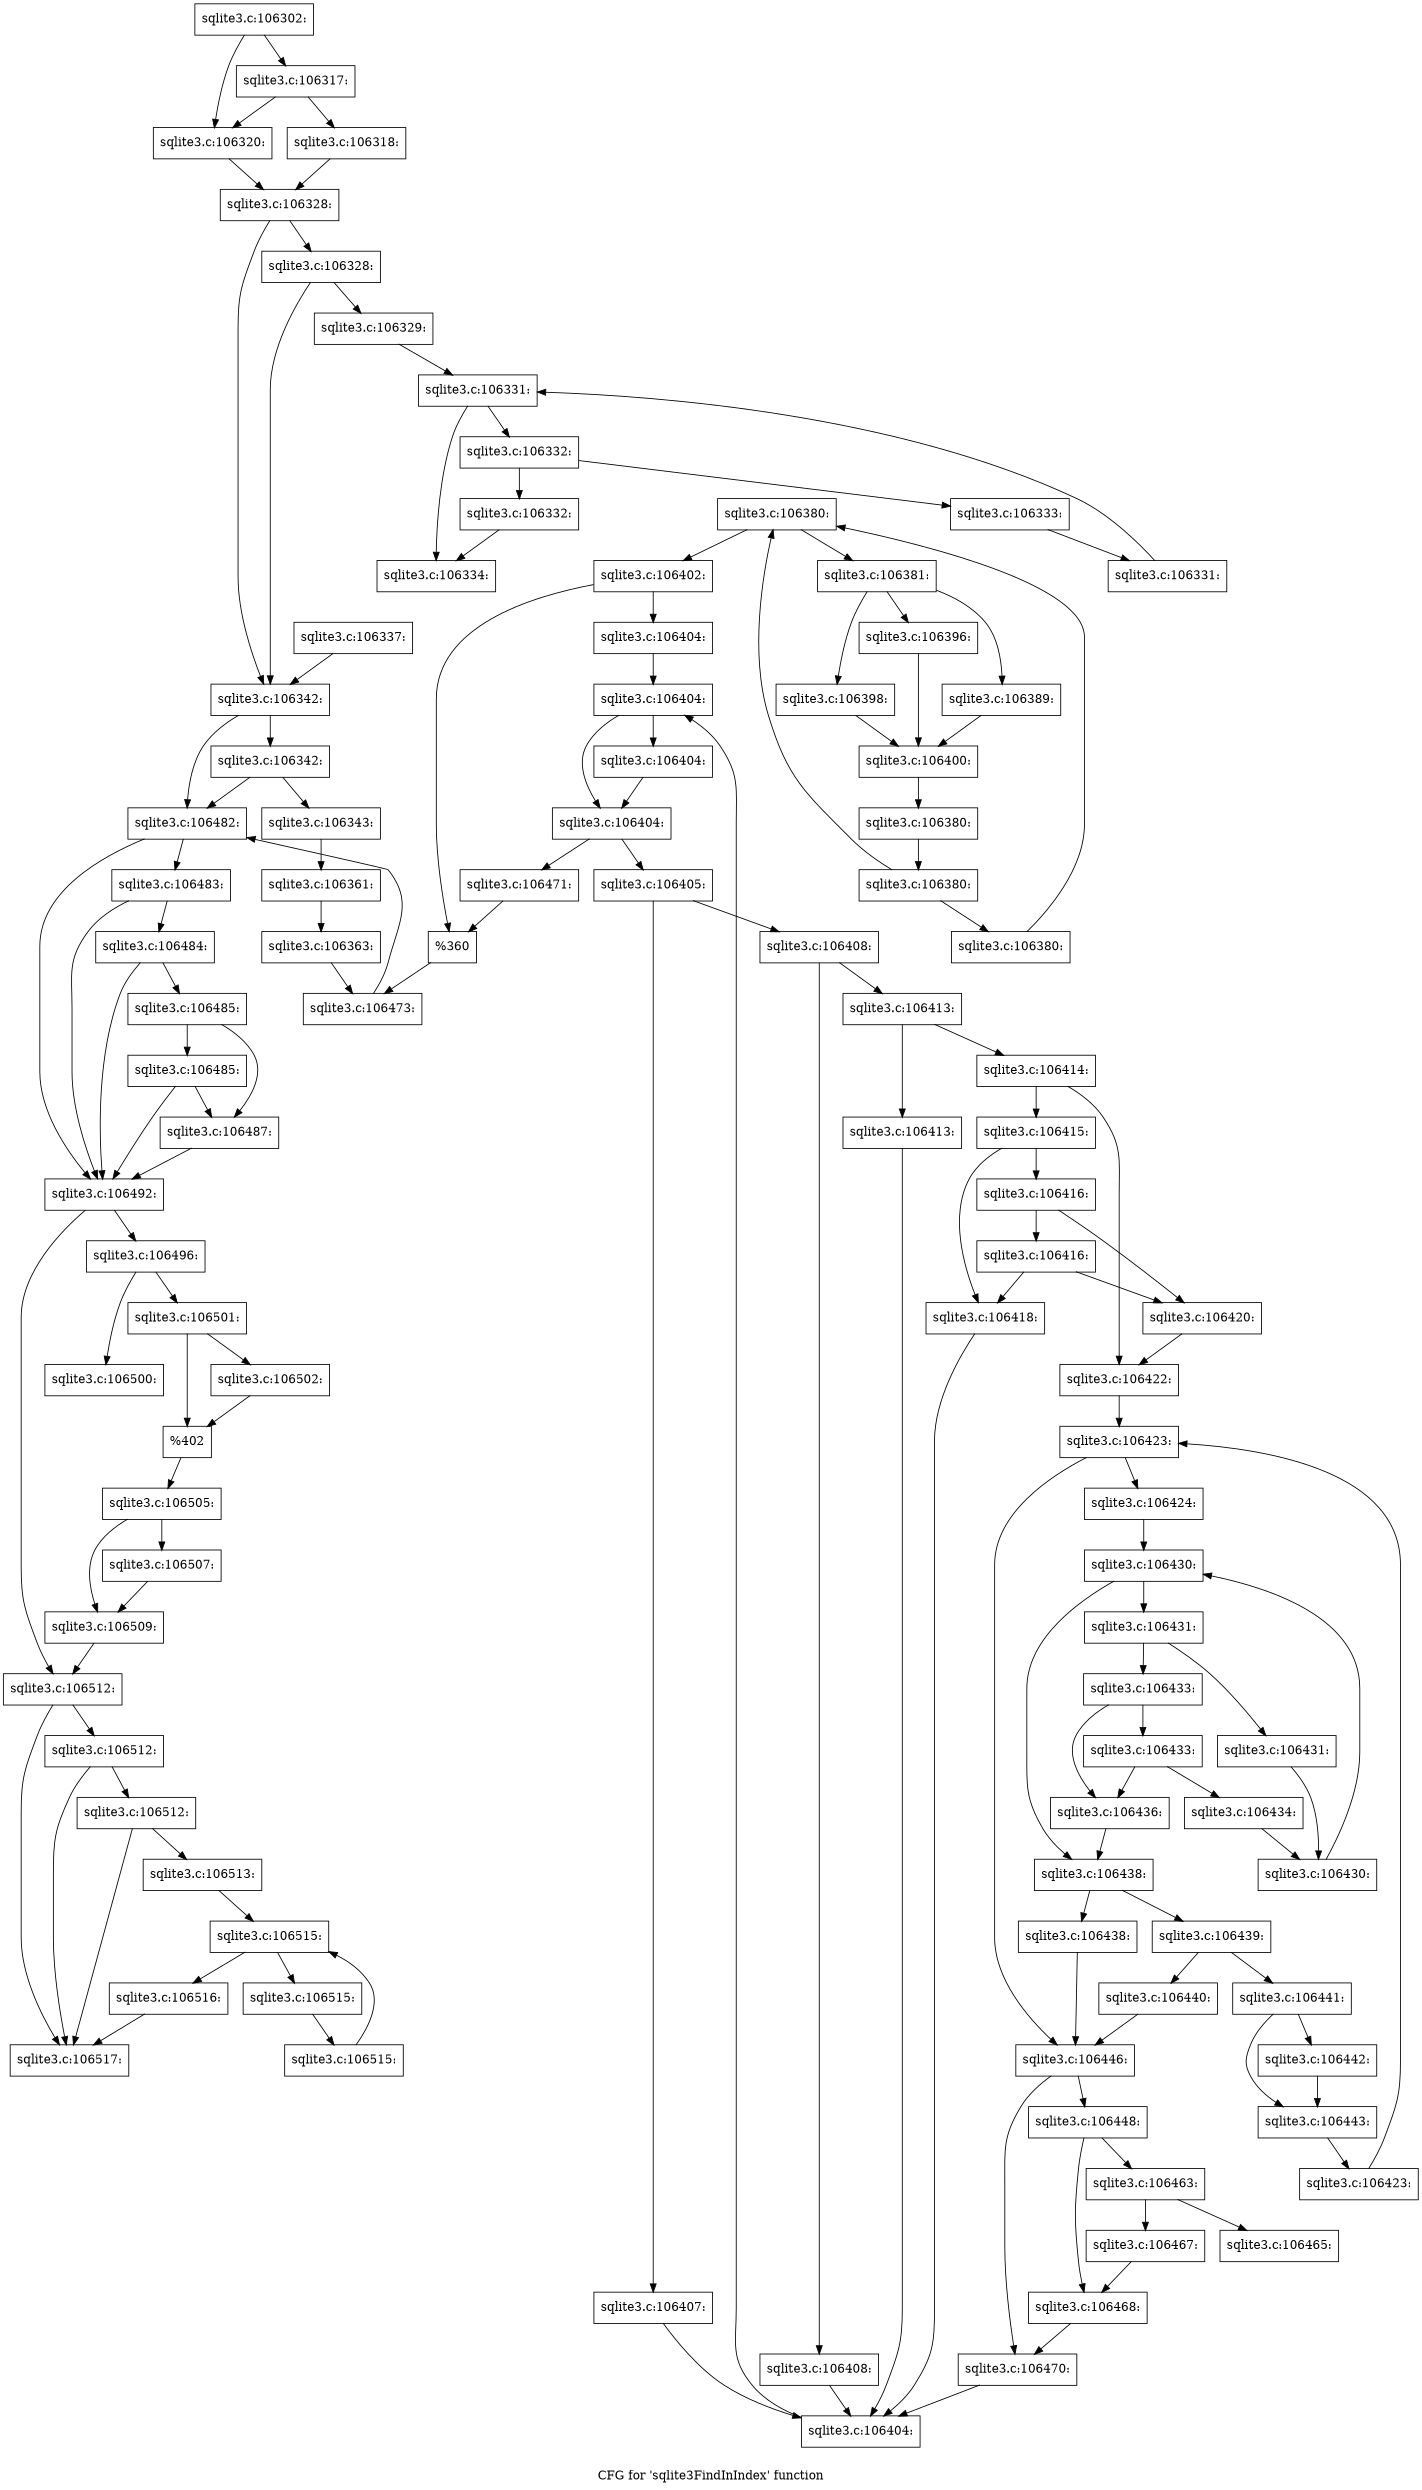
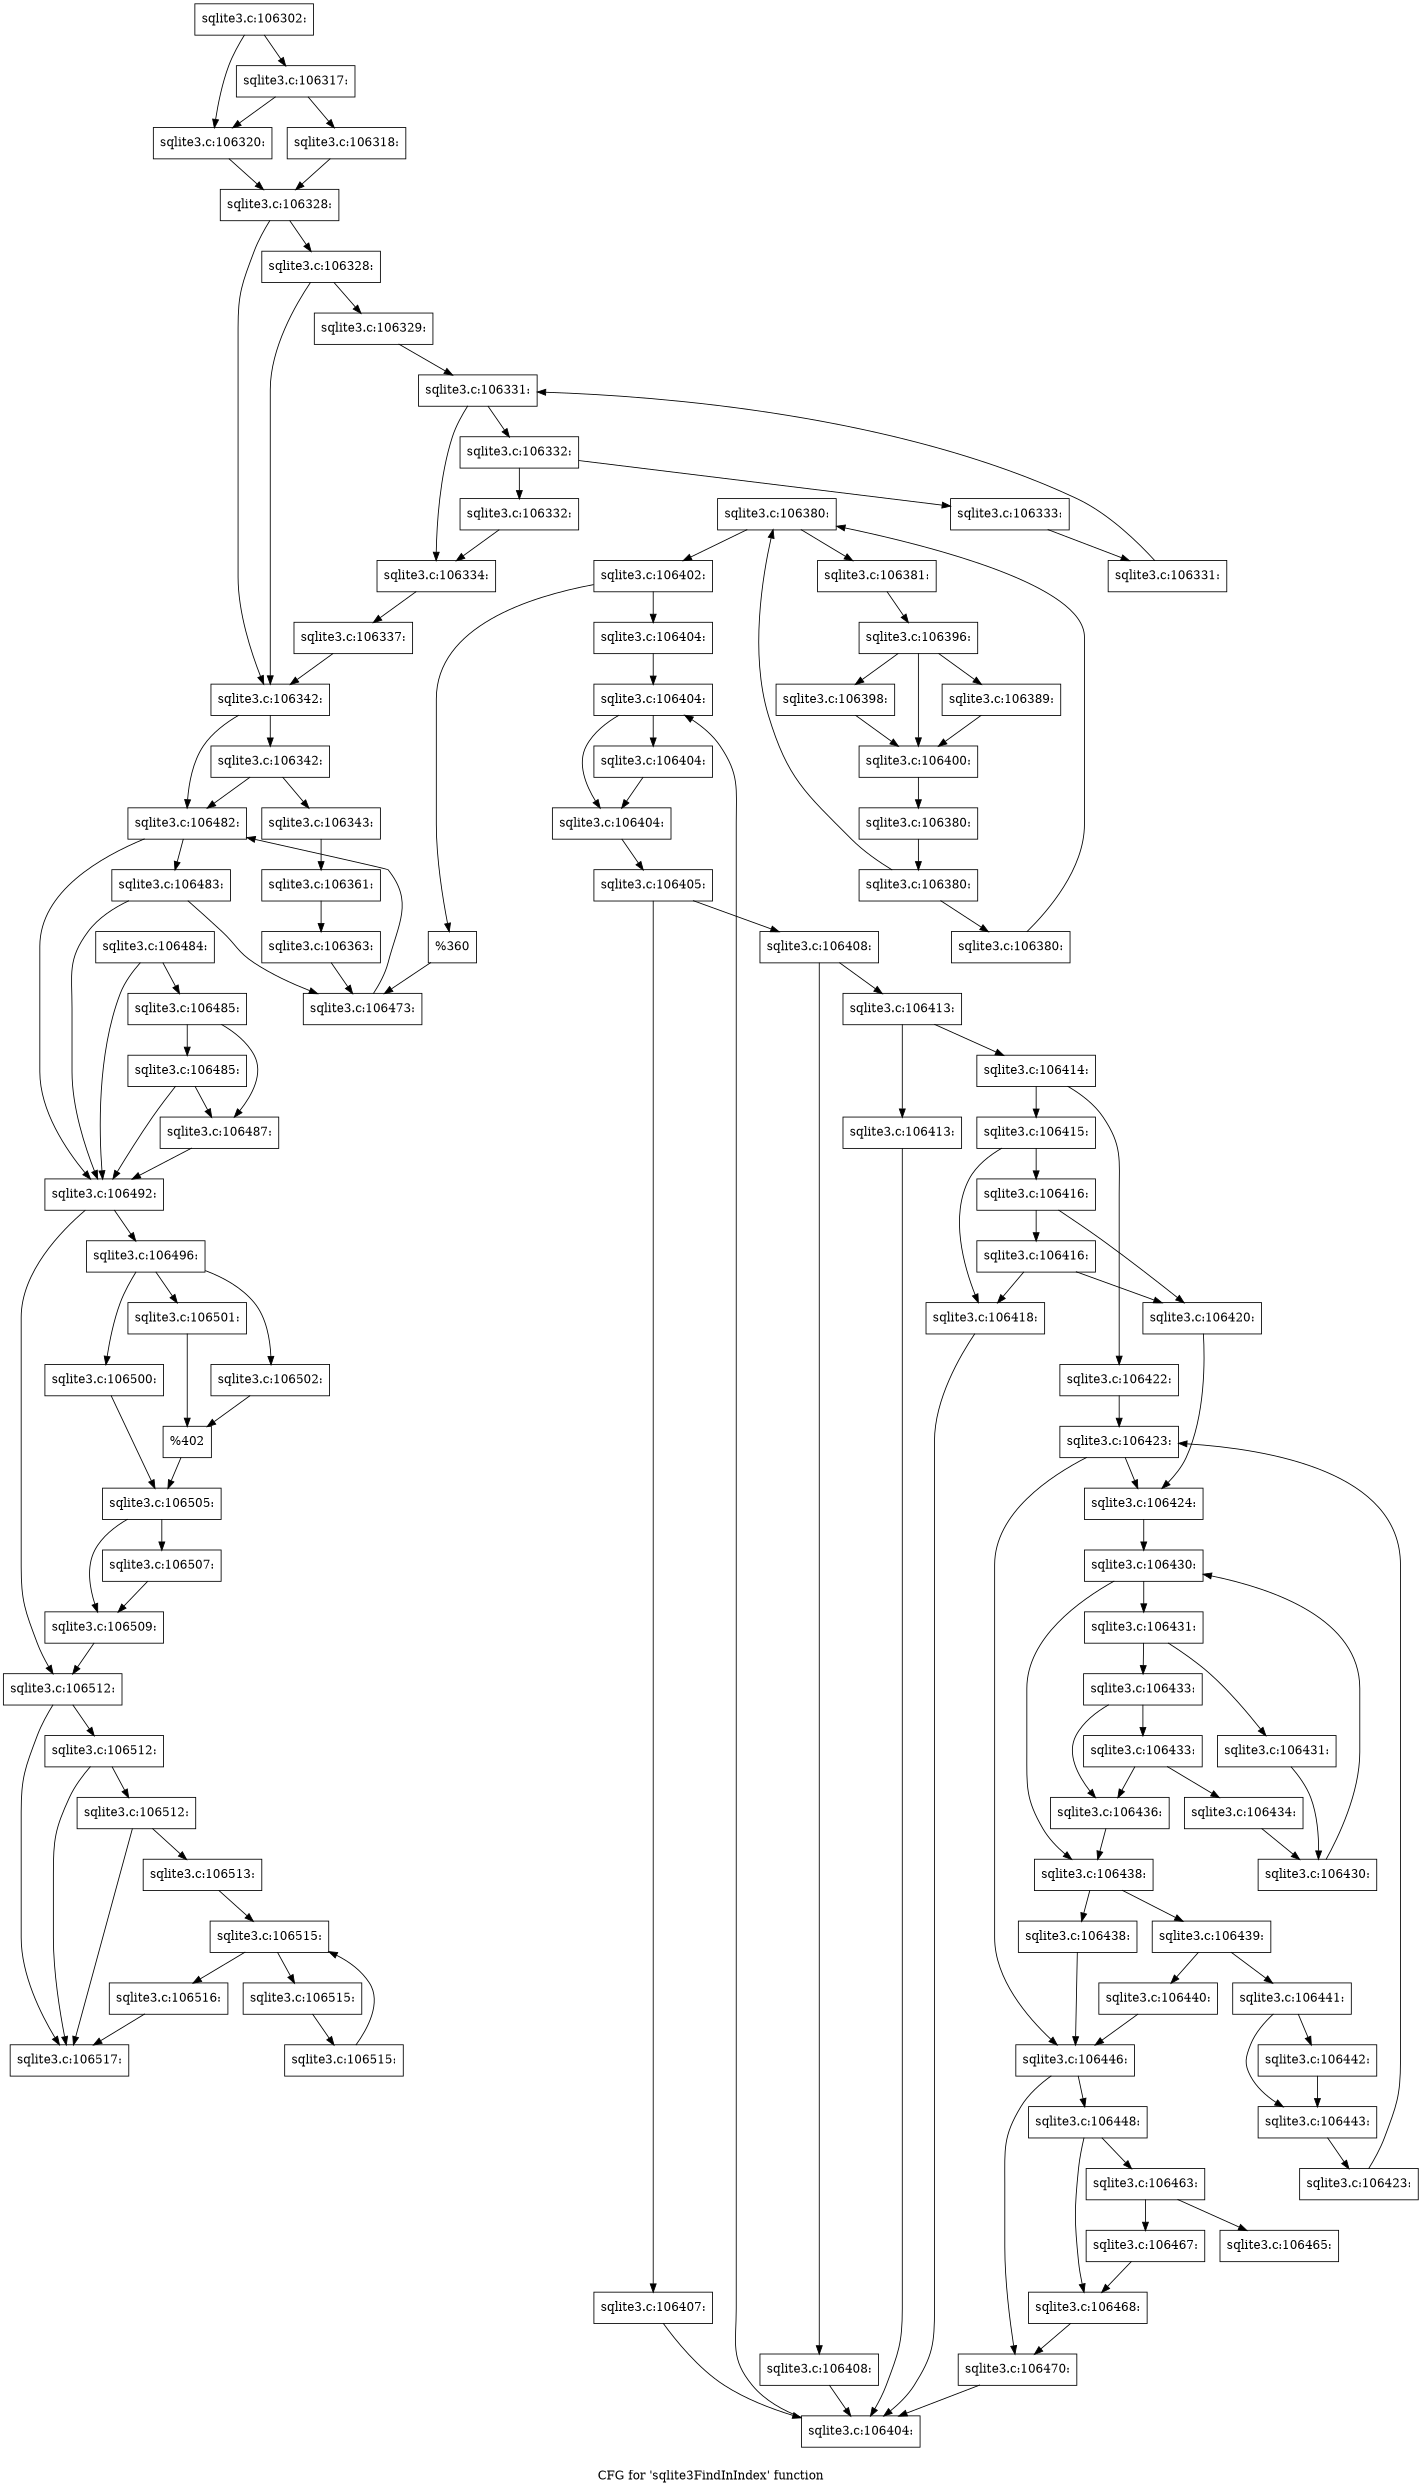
  digraph {
    label="CFG for 'sqlite3FindInIndex' function"
    node [shape=record]
    n1 [label="{sqlite3.c:106302:}"]
    n2 [label="{sqlite3.c:106317:}"]
    n3 [label="{sqlite3.c:106320:}"]
    n4 [label="{sqlite3.c:106318:}"]
    n5 [label="{sqlite3.c:106328:}"]
    n6 [label="{sqlite3.c:106328:}"]
    n7 [label="{sqlite3.c:106342:}"]
    n8 [label="{sqlite3.c:106329:}"]
    n9 [label="{sqlite3.c:106342:}"]
    n10 [label="{sqlite3.c:106482:}"]
    n11 [label="{sqlite3.c:106331:}"]
    n12 [label="{sqlite3.c:106343:}"]
    n13 [label="{sqlite3.c:106483:}"]
    n14 [label="{sqlite3.c:106492:}"]
    n15 [label="{sqlite3.c:106332:}"]
    n16 [label="{sqlite3.c:106334:}"]
    n17 [label="{sqlite3.c:106332:}"]
    n18 [label="{sqlite3.c:106333:}"]
    n19 [label="{sqlite3.c:106337:}"]
    n20 [label="{sqlite3.c:106331:}"]
    n21 [label="{sqlite3.c:106361:}"]
    n22 [label="{sqlite3.c:106484:}"]
    n23 [label="{sqlite3.c:106496:}"]
    n24 [label="{sqlite3.c:106512:}"]
    n25 [label="{sqlite3.c:106363:}"]
    n26 [label="{sqlite3.c:106473:}"]
    n27 [label="{sqlite3.c:106380:}"]
    n28 [label="{sqlite3.c:106380:}"]
    n29 [label="{sqlite3.c:106380:}"]
    n30 [label="{sqlite3.c:106381:}"]
    n31 [label="{sqlite3.c:106402:}"]
    n32 [label="{sqlite3.c:106398:}"]
    n33 [label="{sqlite3.c:106389:}"]
    n34 [label="{sqlite3.c:106396:}"]
    n35 [label="{sqlite3.c:106404:}"]
    n36 [label="{%360}"]
    n37 [label="{sqlite3.c:106400:}"]
    n38 [label="{sqlite3.c:106404:}"]
    n39 [label="{sqlite3.c:106380:}"]
    n40 [label="{sqlite3.c:106404:}"]
    n41 [label="{sqlite3.c:106404:}"]
    n42 [label="{sqlite3.c:106405:}"]
-   n43 [label="{sqlite3.c:106471:}"]
    n44 [label="{sqlite3.c:106407:}"]
    n45 [label="{sqlite3.c:106408:}"]
    n46 [label="{sqlite3.c:106404:}"]
    n47 [label="{sqlite3.c:106408:}"]
    n48 [label="{sqlite3.c:106413:}"]
    n49 [label="{sqlite3.c:106413:}"]
    n50 [label="{sqlite3.c:106414:}"]
    n51 [label="{sqlite3.c:106415:}"]
    n52 [label="{sqlite3.c:106422:}"]
    n53 [label="{sqlite3.c:106418:}"]
    n54 [label="{sqlite3.c:106416:}"]
    n55 [label="{sqlite3.c:106423:}"]
    n56 [label="{sqlite3.c:106416:}"]
    n57 [label="{sqlite3.c:106420:}"]
    n58 [label="{sqlite3.c:106424:}"]
    n59 [label="{sqlite3.c:106446:}"]
    n60 [label="{sqlite3.c:106430:}"]
    n61 [label="{sqlite3.c:106448:}"]
    n62 [label="{sqlite3.c:106470:}"]
    n63 [label="{sqlite3.c:106431:}"]
    n64 [label="{sqlite3.c:106438:}"]
    n65 [label="{sqlite3.c:106463:}"]
    n66 [label="{sqlite3.c:106468:}"]
    n67 [label="{sqlite3.c:106431:}"]
    n68 [label="{sqlite3.c:106433:}"]
    n69 [label="{sqlite3.c:106438:}"]
    n70 [label="{sqlite3.c:106439:}"]
    n71 [label="{sqlite3.c:106430:}"]
    n72 [label="{sqlite3.c:106433:}"]
    n73 [label="{sqlite3.c:106436:}"]
    n74 [label="{sqlite3.c:106440:}"]
    n75 [label="{sqlite3.c:106441:}"]
    n76 [label="{sqlite3.c:106434:}"]
    n77 [label="{sqlite3.c:106442:}"]
    n78 [label="{sqlite3.c:106443:}"]
    n79 [label="{sqlite3.c:106423:}"]
    n80 [label="{sqlite3.c:106465:}"]
    n81 [label="{sqlite3.c:106467:}"]
    n82 [label="{sqlite3.c:106485:}"]
    n83 [label="{sqlite3.c:106500:}"]
    n84 [label="{sqlite3.c:106501:}"]
    n85 [label="{sqlite3.c:106512:}"]
    n86 [label="{sqlite3.c:106517:}"]
    n87 [label="{sqlite3.c:106485:}"]
    n88 [label="{sqlite3.c:106487:}"]
    n89 [label="{sqlite3.c:106505:}"]
    n90 [label="{sqlite3.c:106502:}"]
    n91 [label="{%402}"]
    n92 [label="{sqlite3.c:106512:}"]
    n93 [label="{sqlite3.c:106507:}"]
    n94 [label="{sqlite3.c:106509:}"]
    n95 [label="{sqlite3.c:106513:}"]
    n96 [label="{sqlite3.c:106515:}"]
    n97 [label="{sqlite3.c:106515:}"]
    n98 [label="{sqlite3.c:106516:}"]
    n99 [label="{sqlite3.c:106515:}"]
    n1 -> n2
    n1 -> n3
    n2 -> n3
    n2 -> n4
    n3 -> n5
    n4 -> n5
    n5 -> n6
    n5 -> n7
    n6 -> n7
    n6 -> n8
    n7 -> n9
    n7 -> n10
    n8 -> n11
    n9 -> n10
    n9 -> n12
    n10 -> n13
    n10 -> n14
    n11 -> n15
    n11 -> n16
    n12 -> n21
    n13 -> n14
-   n13 -> n22
+   n13 -> n26
    n14 -> n23
    n14 -> n24
    n15 -> n17
    n15 -> n18
+   n16 -> n19
    n17 -> n16
    n18 -> n20
    n19 -> n7
    n20 -> n11
    n21 -> n25
    n22 -> n14
    n22 -> n82
    n23 -> n83
    n23 -> n84
    n24 -> n85
    n24 -> n86
    n25 -> n26
    n26 -> n10
    n27 -> n28
    n27 -> n29
    n28 -> n29
    n29 -> n30
    n29 -> n31
-   n30 -> n32
-   n30 -> n33
+   n34 -> n32
+   n34 -> n33
    n30 -> n34
    n31 -> n35
    n31 -> n36
    n32 -> n37
    n33 -> n37
    n34 -> n37
    n35 -> n38
    n36 -> n26
    n37 -> n39
    n38 -> n40
    n38 -> n41
    n39 -> n27
    n40 -> n41
    n41 -> n42
-   n41 -> n43
    n42 -> n44
    n42 -> n45
-   n43 -> n36
    n44 -> n46
    n45 -> n47
    n45 -> n48
    n46 -> n38
    n47 -> n46
    n48 -> n49
    n48 -> n50
    n49 -> n46
    n50 -> n51
    n50 -> n52
    n51 -> n53
    n51 -> n54
    n52 -> n55
    n53 -> n46
    n54 -> n56
    n54 -> n57
    n55 -> n58
    n55 -> n59
    n56 -> n53
    n56 -> n57
-   n57 -> n52
+   n57 -> n58
    n58 -> n60
    n59 -> n61
    n59 -> n62
    n60 -> n63
    n60 -> n64
    n61 -> n65
    n61 -> n66
    n62 -> n46
    n63 -> n67
    n63 -> n68
    n64 -> n69
    n64 -> n70
    n65 -> n80
    n65 -> n81
    n66 -> n62
    n67 -> n71
    n68 -> n72
    n68 -> n73
    n69 -> n59
    n70 -> n74
    n70 -> n75
    n71 -> n60
    n72 -> n73
    n72 -> n76
    n73 -> n64
    n74 -> n59
    n75 -> n77
    n75 -> n78
    n76 -> n71
    n77 -> n78
    n78 -> n79
    n79 -> n55
    n81 -> n66
    n82 -> n87
    n82 -> n88
-   n84 -> n90
+   n83 -> n89
+   n23 -> n90
    n84 -> n91
    n85 -> n86
    n85 -> n92
    n87 -> n14
    n87 -> n88
    n88 -> n14
    n89 -> n93
    n89 -> n94
    n90 -> n91
    n91 -> n89
    n92 -> n86
    n92 -> n95
    n93 -> n94
    n94 -> n24
    n95 -> n96
    n96 -> n97
    n96 -> n98
    n97 -> n99
    n98 -> n86
    n99 -> n96
  }
